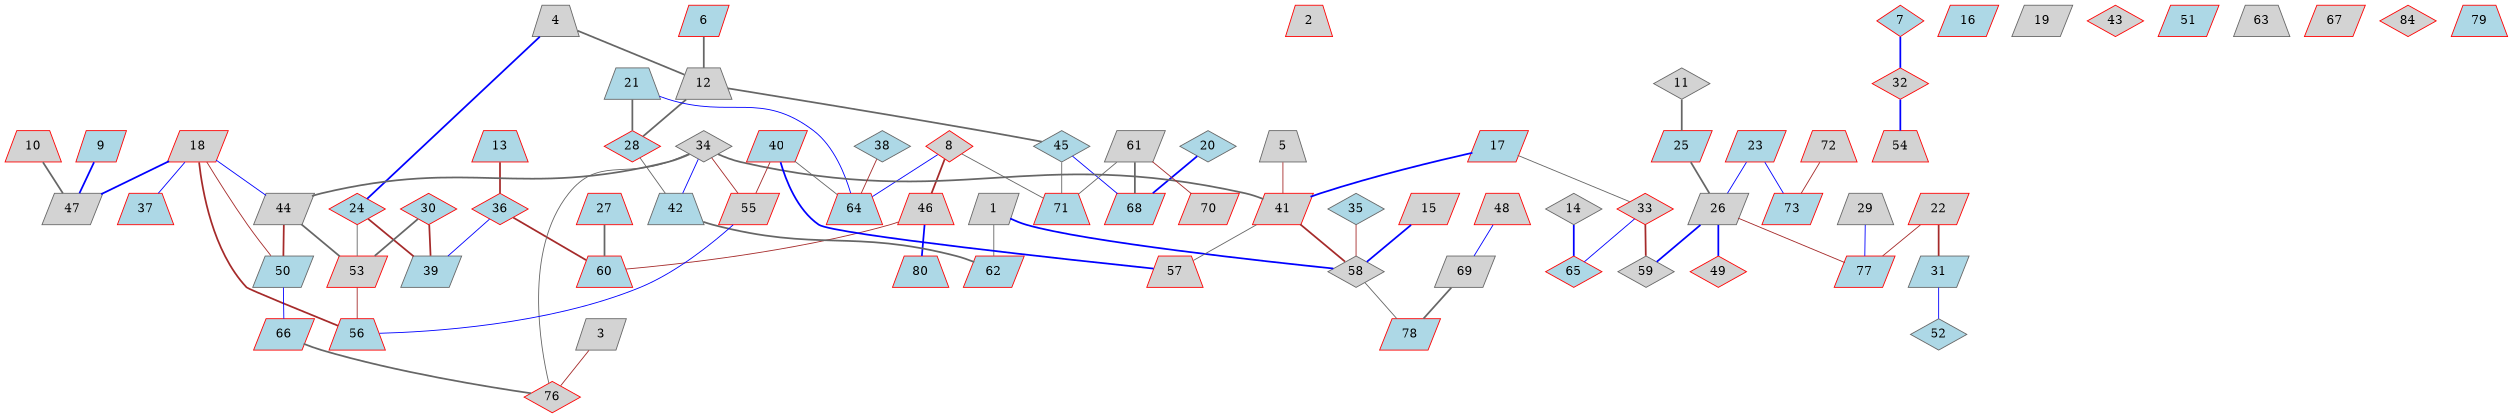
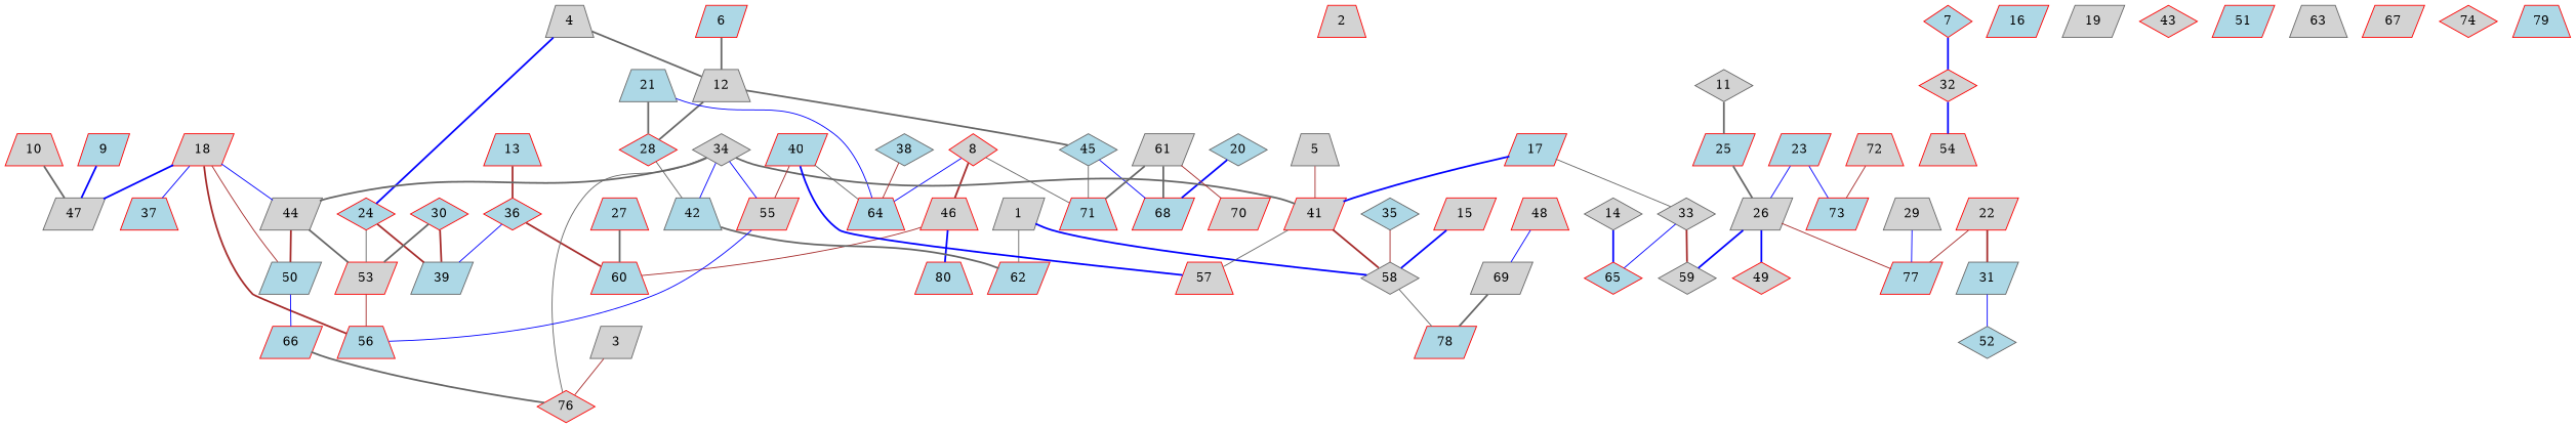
  graph {
    node [color=red fillcolor=lightgrey shape=parallelogram style=filled]
    edge [color=blue style=bold]
    1 [color=gray40]
    58 [color=gray40 shape=diamond]
    62 [fillcolor=lightblue]
    78 [fillcolor=lightblue]
    2 [shape=trapezium]
    3 [color=gray40]
    76 [shape=diamond]
    4 [color=gray40 shape=trapezium]
    12 [color=gray40 shape=trapezium]
    24 [fillcolor=lightblue shape=diamond]
    28 [fillcolor=lightblue shape=diamond]
    45 [color=gray40 fillcolor=lightblue shape=diamond]
    31 [color=gray40 fillcolor=lightblue]
    22
    77 [fillcolor=lightblue]
    39 [color=gray40 fillcolor=lightblue]
    53
    5 [color=gray40 shape=trapezium]
    41
    57 [shape=trapezium]
    6 [fillcolor=lightblue]
    7 [fillcolor=lightblue shape=diamond]
    32 [shape=diamond]
    54 [shape=trapezium]
    8 [shape=diamond]
    46 [shape=trapezium]
    64 [fillcolor=lightblue shape=trapezium]
    71 [fillcolor=lightblue shape=trapezium]
    60 [fillcolor=lightblue shape=trapezium]
    80 [fillcolor=lightblue shape=trapezium]
    9 [fillcolor=lightblue]
    47 [color=gray40]
    10 [shape=trapezium]
    11 [color=gray40 shape=diamond]
    25 [fillcolor=lightblue]
    26 [color=gray40]
    42 [color=gray40 fillcolor=lightblue shape=trapezium]
    68 [fillcolor=lightblue]
    13 [fillcolor=lightblue shape=trapezium]
    36 [fillcolor=lightblue shape=diamond]
    14 [color=gray40 shape=diamond]
    65 [fillcolor=lightblue shape=diamond]
    15
    16 [fillcolor=lightblue]
    17 [fillcolor=lightblue]
-   33 [shape=diamond]
+   33 [color=gray40 shape=diamond]
    59 [color=gray40 shape=diamond]
    18
    37 [fillcolor=lightblue shape=trapezium]
    44 [color=gray40]
    50 [color=gray40 fillcolor=lightblue]
    56 [fillcolor=lightblue shape=trapezium]
    66 [fillcolor=lightblue]
    19 [color=gray40]
    20 [color=gray40 fillcolor=lightblue shape=diamond]
    21 [color=gray40 fillcolor=lightblue shape=trapezium]
    52 [color=gray40 fillcolor=lightblue shape=diamond]
    23 [fillcolor=lightblue]
    73 [fillcolor=lightblue]
    49 [shape=diamond]
    27 [fillcolor=lightblue shape=trapezium]
    29 [color=gray40 shape=trapezium]
    30 [fillcolor=lightblue shape=diamond]
    34 [color=gray40 shape=diamond]
    55
    35 [color=gray40 fillcolor=lightblue shape=diamond]
    38 [color=gray40 fillcolor=lightblue shape=diamond]
    40 [fillcolor=lightblue]
    43 [shape=diamond]
    48 [shape=trapezium]
    69 [color=gray40]
    51 [fillcolor=lightblue]
    61 [color=gray40]
    70
    63 [color=gray40 shape=trapezium]
    67
    72 [shape=trapezium]
-   74 [shape=diamond label=84]
+   74 [shape=diamond]
    79 [fillcolor=lightblue shape=trapezium]
    1 -- 58
    1 -- 62 [color=gray40 style=solid]
    58 -- 78 [color=gray40 style=solid]
    3 -- 76 [color=brown style=solid]
    4 -- 12 [color=gray40]
    4 -- 24
    12 -- 28 [color=gray40]
    12 -- 45 [color=gray40]
    24 -- 39 [color=brown]
    24 -- 53 [color=gray40 style=solid]
    28 -- 42 [color=gray40 style=solid]
    45 -- 71 [color=gray40 style=solid]
    45 -- 68 [style=solid]
    31 -- 52 [style=solid]
    22 -- 31 [color=brown]
    22 -- 77 [color=brown style=solid]
    53 -- 56 [color=brown style=solid]
    5 -- 41 [color=brown style=solid]
    41 -- 58 [color=brown]
    41 -- 57 [color=gray40 style=solid]
    6 -- 12 [color=gray40]
    7 -- 32
    32 -- 54
    8 -- 46 [color=brown]
    8 -- 64 [style=solid]
    8 -- 71 [color=gray40 style=solid]
    46 -- 60 [color=brown style=solid]
    46 -- 80
    9 -- 47
    10 -- 47 [color=gray40]
    11 -- 25 [color=gray40]
    25 -- 26 [color=gray40]
    26 -- 77 [color=brown style=solid]
    26 -- 59
    26 -- 49
    42 -- 62 [color=gray40]
    13 -- 36 [color=brown]
    36 -- 39 [style=solid]
    36 -- 60 [color=brown]
    14 -- 65
    15 -- 58
    17 -- 41
    17 -- 33 [color=gray40 style=solid]
    33 -- 65 [style=solid]
    33 -- 59 [color=brown]
    18 -- 47
    18 -- 37 [style=solid]
    18 -- 44 [style=solid]
    18 -- 50 [color=brown style=solid]
    18 -- 56 [color=brown]
    44 -- 53 [color=gray40]
    44 -- 50 [color=brown]
    50 -- 66 [style=solid]
    66 -- 76 [color=gray40]
    20 -- 68
    21 -- 28 [color=gray40]
    21 -- 64 [style=solid]
    23 -- 26 [style=solid]
    23 -- 73 [style=solid]
    27 -- 60 [color=gray40]
    29 -- 77 [style=solid]
    30 -- 39 [color=brown]
    30 -- 53 [color=gray40]
    34 -- 76 [color=gray40 style=solid]
    34 -- 41 [color=gray40]
    34 -- 42 [style=solid]
    34 -- 44 [color=gray40]
-   34 -- 55 [color=brown style=solid]
+   34 -- 55 [style=solid]
    55 -- 56 [style=solid]
    35 -- 58 [color=brown style=solid]
    38 -- 64 [color=brown style=solid]
    40 -- 57
    40 -- 64 [color=gray40 style=solid]
    40 -- 55 [color=brown style=solid]
    48 -- 69 [style=solid]
    69 -- 78 [color=gray40]
-   61 -- 71 [color=gray40 style=solid]
+   61 -- 71 [color=gray40]
    61 -- 68 [color=gray40]
    61 -- 70 [color=brown style=solid]
    72 -- 73 [color=brown style=solid]
  }
